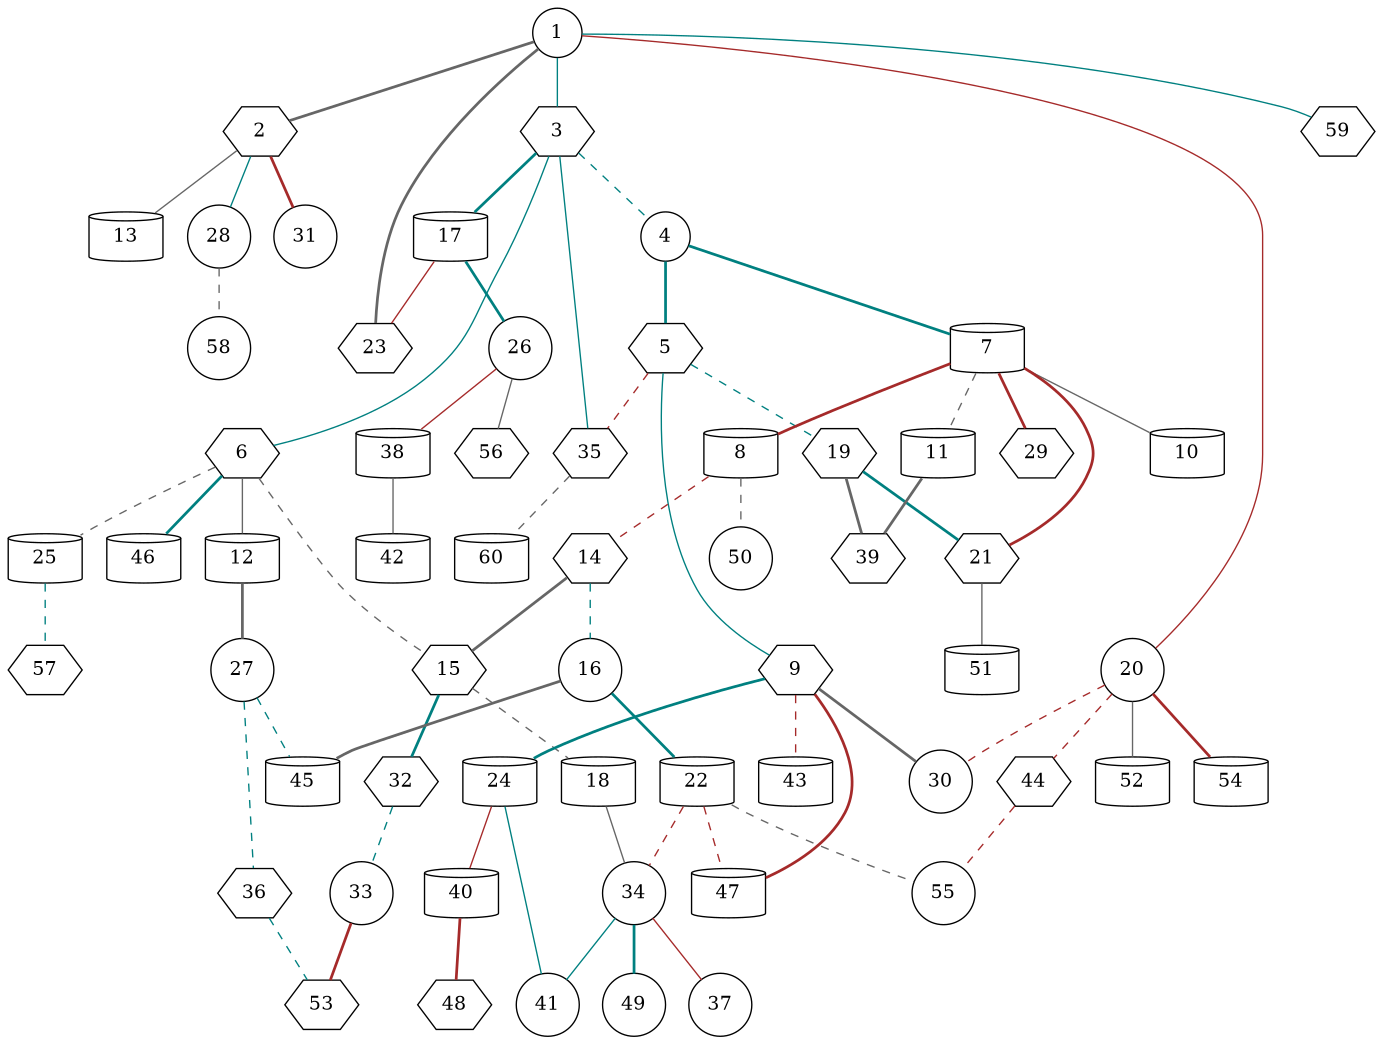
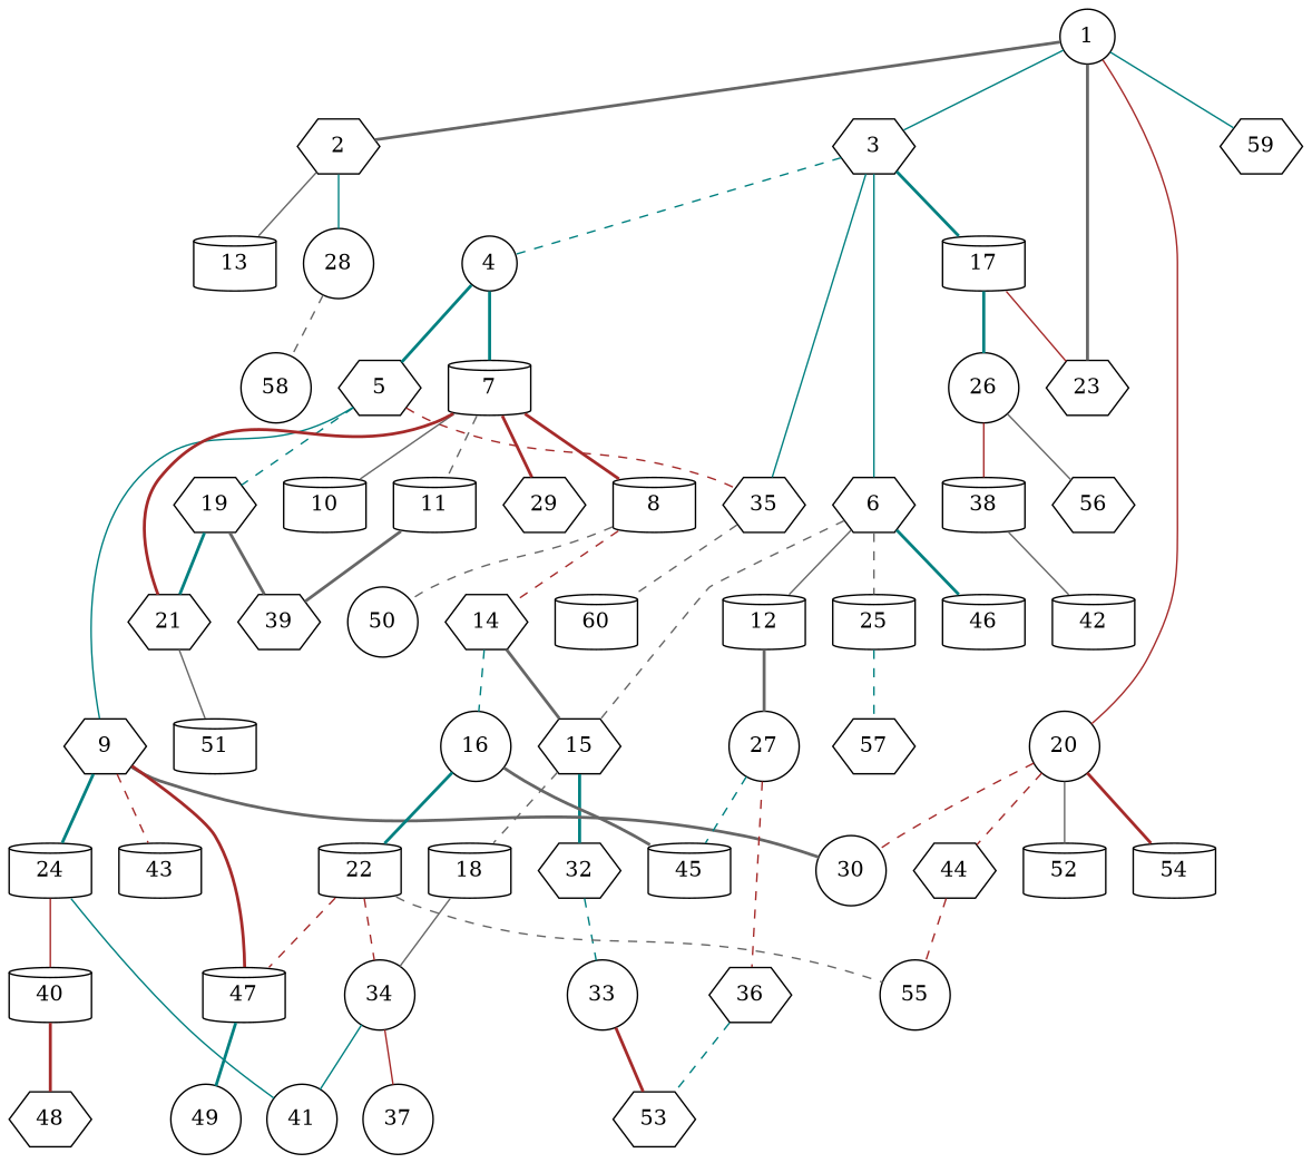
  graph {
    node [shape=cylinder]
    edge [color=teal style=bold]
    1 [shape=circle]
    2 [shape=hexagon]
    3 [shape=hexagon]
    20 [shape=circle]
    23 [shape=hexagon]
    59 [shape=hexagon]
    13
    28 [shape=circle]
-   31 [shape=circle]
    4 [shape=circle]
    6 [shape=hexagon]
    17
    35 [shape=hexagon]
    44 [shape=hexagon]
    52
    54
    30 [shape=circle]
    58 [shape=circle]
    5 [shape=hexagon]
    7
    12
    15 [shape=hexagon]
    25
    46
    26 [shape=circle]
    60
    47
    55 [shape=circle]
    9 [shape=hexagon]
    19 [shape=hexagon]
    8
    10
    11
    21 [shape=hexagon]
    29 [shape=hexagon]
    27 [shape=circle]
    18
    32 [shape=hexagon]
    57 [shape=hexagon]
    38
    56 [shape=hexagon]
    24
    43
    39 [shape=hexagon]
    14 [shape=hexagon]
    50 [shape=circle]
    51
    40
    41 [shape=circle]
    45
    36 [shape=hexagon]
    34 [shape=circle]
    33 [shape=circle]
    16 [shape=circle]
    22
    48 [shape=hexagon]
    53 [shape=hexagon]
    37 [shape=circle]
    49 [shape=circle]
    42
    1 -- 2 [color=gray40]
    1 -- 3 [style=solid]
    1 -- 20 [color=brown style=solid]
    1 -- 23 [color=gray40]
    1 -- 59 [style=solid]
    2 -- 13 [color=gray40 style=solid]
    2 -- 28 [style=solid]
-   2 -- 31 [color=brown]
    3 -- 4 [style=dashed]
    3 -- 6 [style=solid]
    3 -- 17
    3 -- 35 [style=solid]
    20 -- 44 [color=brown style=dashed]
    20 -- 52 [color=gray40 style=solid]
    20 -- 54 [color=brown]
    20 -- 30 [color=brown style=dashed]
    28 -- 58 [color=gray40 style=dashed]
    4 -- 5
    4 -- 7
    6 -- 12 [color=gray40 style=solid]
    6 -- 15 [color=gray40 style=dashed]
    6 -- 25 [color=gray40 style=dashed]
    6 -- 46
    17 -- 23 [color=brown style=solid]
    17 -- 26
    35 -- 60 [color=gray40 style=dashed]
    44 -- 55 [color=brown style=dashed]
    5 -- 35 [color=brown style=dashed]
    5 -- 9 [style=solid]
    5 -- 19 [style=dashed]
    7 -- 8 [color=brown]
    7 -- 10 [color=gray40 style=solid]
    7 -- 11 [color=gray40 style=dashed]
    7 -- 21 [color=brown]
    7 -- 29 [color=brown]
    12 -- 27 [color=gray40]
    15 -- 18 [color=gray40 style=dashed]
    15 -- 32
    25 -- 57 [style=dashed]
    26 -- 38 [color=brown style=solid]
    26 -- 56 [color=gray40 style=solid]
    9 -- 30 [color=gray40]
    9 -- 47 [color=brown]
    9 -- 24
    9 -- 43 [color=brown style=dashed]
    19 -- 21
    19 -- 39 [color=gray40]
    8 -- 14 [color=brown style=dashed]
    8 -- 50 [color=gray40 style=dashed]
    11 -- 39 [color=gray40]
    21 -- 51 [color=gray40 style=solid]
    27 -- 45 [style=dashed]
-   27 -- 36 [style=dashed]
+   27 -- 36 [color=brown style=dashed]
    18 -- 34 [color=gray40 style=solid]
    32 -- 33 [style=dashed]
    38 -- 42 [color=gray40 style=solid]
    24 -- 40 [color=brown style=solid]
    24 -- 41 [style=solid]
    14 -- 15 [color=gray40]
    14 -- 16 [style=dashed]
    40 -- 48 [color=brown]
    36 -- 53 [style=dashed]
    34 -- 41 [style=solid]
    34 -- 37 [color=brown style=solid]
-   34 -- 49
+   47 -- 49
    33 -- 53 [color=brown]
    16 -- 45 [color=gray40]
    16 -- 22
    22 -- 47 [color=brown style=dashed]
    22 -- 55 [color=gray40 style=dashed]
    22 -- 34 [color=brown style=dashed]
  }
